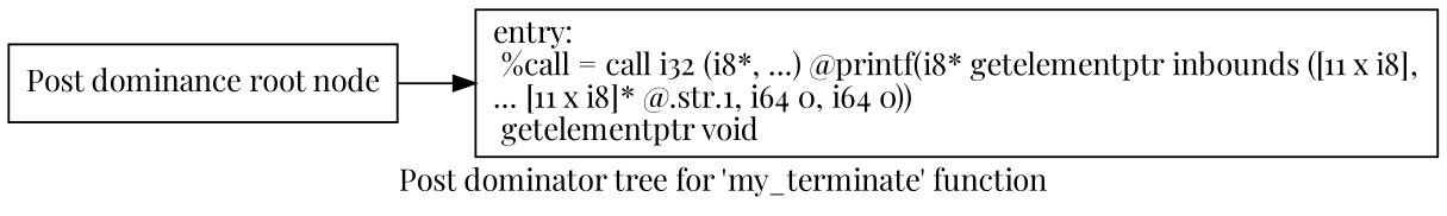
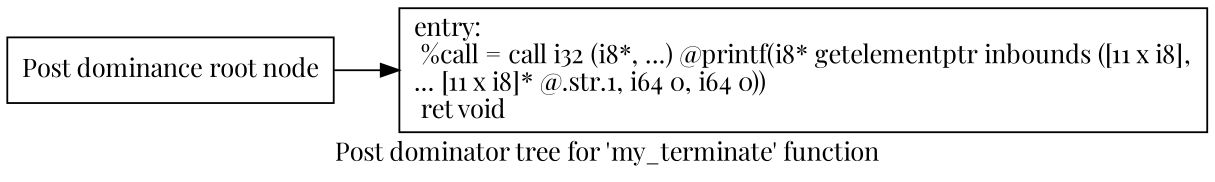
  digraph {
    label="Post dominator tree for 'my_terminate' function"
    rankdir=LR
    fontname="Playfair Display"
    node [shape=record fontname="Playfair Display"]
    n1 [label="{Post dominance root node}"]
-   n2 [label="{entry:\l  %call = call i32 (i8*, ...) @printf(i8* getelementptr inbounds ([11 x i8],\l... [11 x i8]* @.str.1, i64 0, i64 0))\l  getelementptr void\l}"]
+   n2 [label="{entry:\l  %call = call i32 (i8*, ...) @printf(i8* getelementptr inbounds ([11 x i8],\l... [11 x i8]* @.str.1, i64 0, i64 0))\l  ret void\l}"]
    n1 -> n2 [fontname="Playfair Display"]
  }
